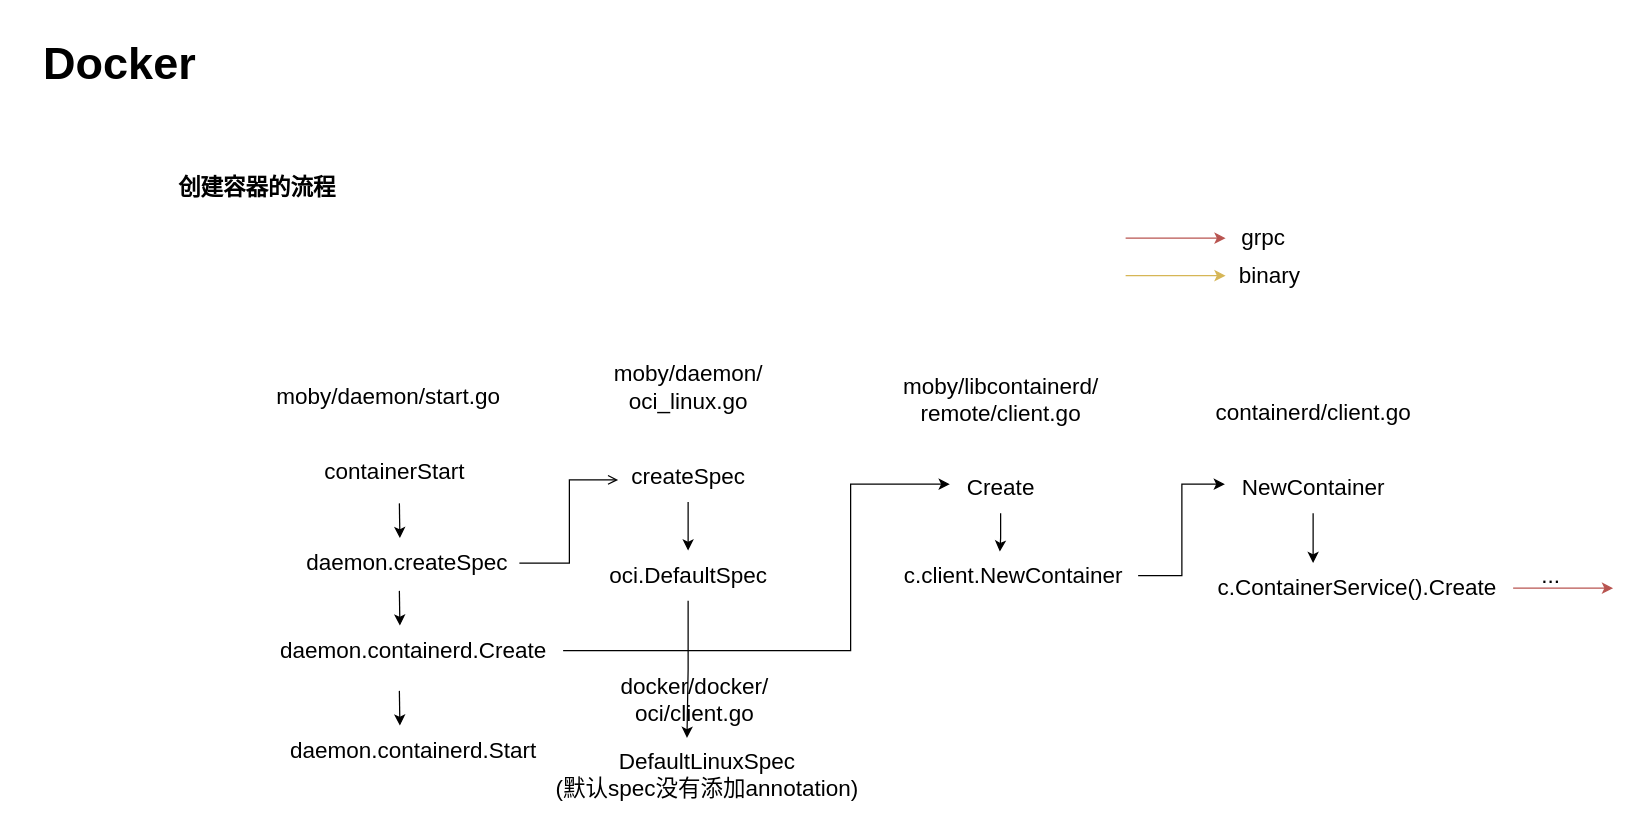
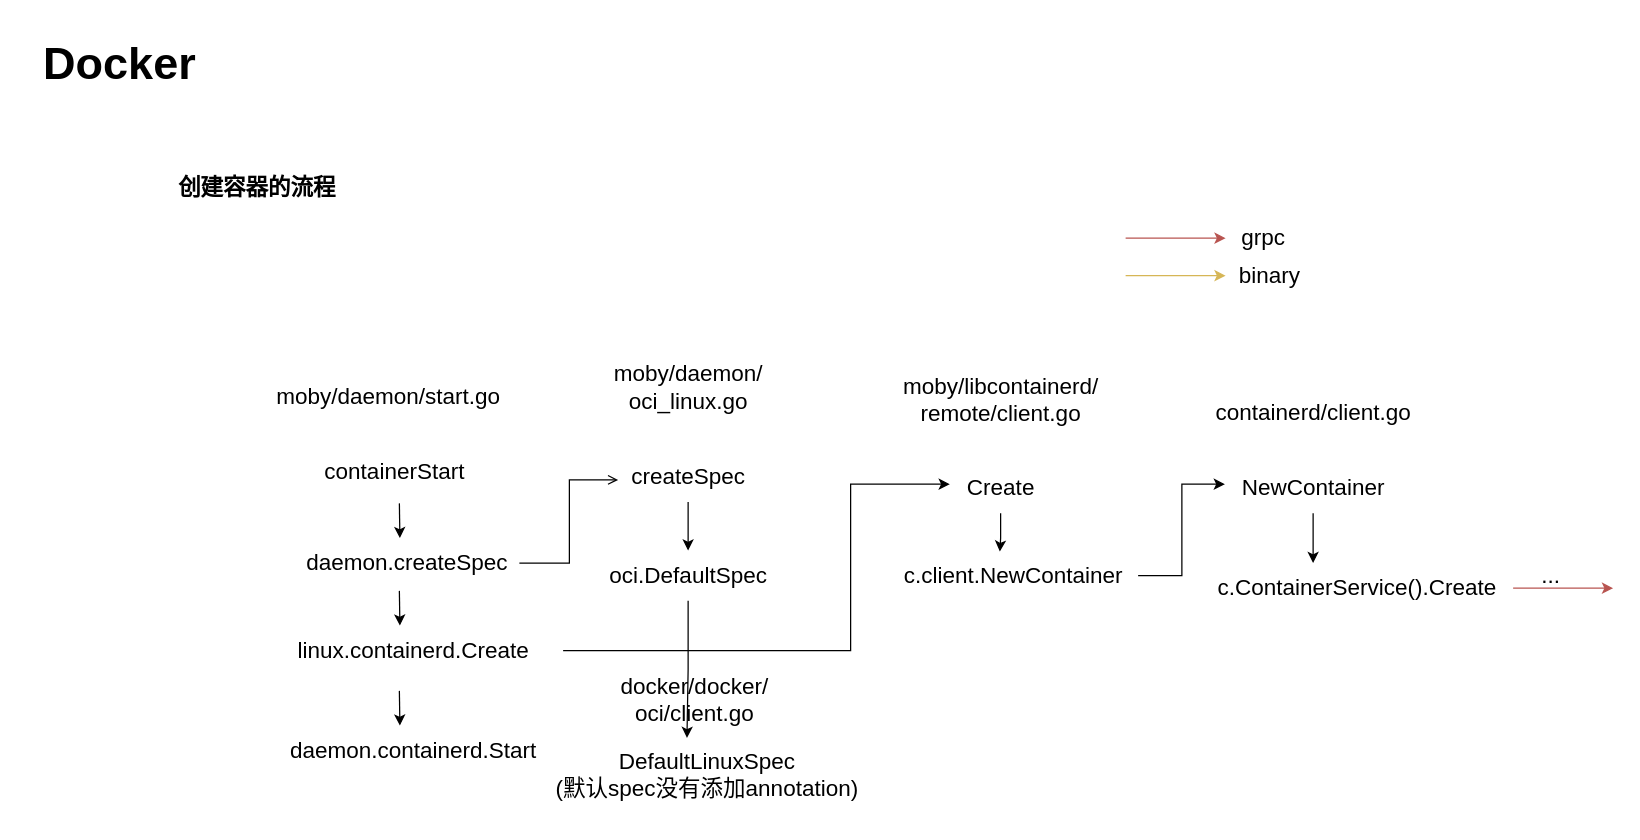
  <mxCell id="0" />
  <mxCell id="1" parent="0" />
  <mxCell id="2" value="&lt;b&gt;&lt;font style=&quot;font-size: 36px;&quot;&gt;&lt;font style=&quot;&quot;&gt;Docke&lt;/font&gt;r&lt;/font&gt;&lt;/b&gt;" style="text;html=1;align=center;verticalAlign=middle;resizable=0;points=[];autosize=1;strokeColor=none;fillColor=none;fontSize=18;" parent="1" vertex="1"><mxGeometry x="20" y="20" width="150" height="60" as="geometry" /></mxCell>
  <mxCell id="3" value="&lt;font style=&quot;font-size: 18px;&quot;&gt;moby/daemon/start.go&lt;/font&gt;" style="text;html=1;align=center;verticalAlign=middle;resizable=0;points=[];autosize=1;strokeColor=none;fillColor=none;fontSize=36;" parent="1" vertex="1"><mxGeometry x="210" y="280" width="200" height="60" as="geometry" /></mxCell>
  <mxCell id="4" value="&lt;font style=&quot;font-size: 18px;&quot;&gt;containerStart&lt;/font&gt;" style="text;html=1;align=center;verticalAlign=middle;resizable=0;points=[];autosize=1;strokeColor=none;fillColor=none;fontSize=36;" parent="1" vertex="1"><mxGeometry x="245" y="340" width="140" height="60" as="geometry" /></mxCell>
  <mxCell id="5" style="edgeStyle=orthogonalEdgeStyle;rounded=0;orthogonalLoop=1;jettySize=auto;html=1;entryX=-0.009;entryY=0.56;entryDx=0;entryDy=0;entryPerimeter=0;fontSize=18;endArrow=open;" parent="1" source="6" target="29" edge="1"><mxGeometry relative="1" as="geometry" /></mxCell>
  <mxCell id="6" value="daemon.createSpec" style="text;html=1;align=center;verticalAlign=middle;resizable=0;points=[];autosize=1;strokeColor=none;fillColor=none;fontSize=18;" parent="1" vertex="1"><mxGeometry x="235" y="430" width="180" height="40" as="geometry" /></mxCell>
  <mxCell id="7" style="edgeStyle=orthogonalEdgeStyle;rounded=0;orthogonalLoop=1;jettySize=auto;html=1;entryX=-0.008;entryY=0.42;entryDx=0;entryDy=0;entryPerimeter=0;fontSize=18;" parent="1" source="8" target="12" edge="1"><mxGeometry relative="1" as="geometry"><Array as="points"><mxPoint x="680" y="520" /><mxPoint x="680" y="387" /></Array></mxGeometry></mxCell>
- <mxCell id="8" value="daemon.containerd.Create" style="text;html=1;align=center;verticalAlign=middle;resizable=0;points=[];autosize=1;strokeColor=none;fillColor=none;fontSize=18;" parent="1" vertex="1"><mxGeometry x="210" y="500" width="240" height="40" as="geometry" /></mxCell>
+ <mxCell id="8" value="linux.containerd.Create" style="text;html=1;align=center;verticalAlign=middle;resizable=0;points=[];autosize=1;strokeColor=none;fillColor=none;fontSize=18;" parent="1" vertex="1"><mxGeometry x="210" y="500" width="240" height="40" as="geometry" /></mxCell>
  <mxCell id="9" value="daemon.containerd.Start" style="text;html=1;align=center;verticalAlign=middle;resizable=0;points=[];autosize=1;strokeColor=none;fillColor=none;fontSize=18;" parent="1" vertex="1"><mxGeometry x="220" y="580" width="220" height="40" as="geometry" /></mxCell>
  <mxCell id="10" value="moby/libcontainerd/&lt;br&gt;remote/client.go" style="text;html=1;align=center;verticalAlign=middle;resizable=0;points=[];autosize=1;strokeColor=none;fillColor=none;fontSize=18;" parent="1" vertex="1"><mxGeometry x="710" y="290" width="180" height="60" as="geometry" /></mxCell>
  <mxCell id="11" style="edgeStyle=orthogonalEdgeStyle;rounded=0;orthogonalLoop=1;jettySize=auto;html=1;entryX=0.447;entryY=0.02;entryDx=0;entryDy=0;entryPerimeter=0;fontSize=18;" parent="1" source="12" target="14" edge="1"><mxGeometry relative="1" as="geometry" /></mxCell>
  <mxCell id="12" value="Create" style="text;html=1;align=center;verticalAlign=middle;resizable=0;points=[];autosize=1;strokeColor=none;fillColor=none;fontSize=18;" parent="1" vertex="1"><mxGeometry x="760" y="370" width="80" height="40" as="geometry" /></mxCell>
  <mxCell id="13" style="edgeStyle=orthogonalEdgeStyle;rounded=0;orthogonalLoop=1;jettySize=auto;html=1;entryX=-0.004;entryY=0.42;entryDx=0;entryDy=0;entryPerimeter=0;fontSize=18;" parent="1" source="14" target="17" edge="1"><mxGeometry relative="1" as="geometry" /></mxCell>
  <mxCell id="14" value="c.client.NewContainer" style="text;html=1;align=center;verticalAlign=middle;resizable=0;points=[];autosize=1;strokeColor=none;fillColor=none;fontSize=18;" parent="1" vertex="1"><mxGeometry x="710" y="440" width="200" height="40" as="geometry" /></mxCell>
  <mxCell id="15" value="containerd/client.go" style="text;html=1;align=center;verticalAlign=middle;resizable=0;points=[];autosize=1;strokeColor=none;fillColor=none;fontSize=18;" parent="1" vertex="1"><mxGeometry x="960" y="310" width="180" height="40" as="geometry" /></mxCell>
  <mxCell id="16" style="edgeStyle=orthogonalEdgeStyle;rounded=0;orthogonalLoop=1;jettySize=auto;html=1;entryX=0.36;entryY=0;entryDx=0;entryDy=0;entryPerimeter=0;fontSize=18;" parent="1" source="17" target="19" edge="1"><mxGeometry relative="1" as="geometry" /></mxCell>
  <mxCell id="17" value="NewContainer" style="text;html=1;align=center;verticalAlign=middle;resizable=0;points=[];autosize=1;strokeColor=none;fillColor=none;fontSize=18;" parent="1" vertex="1"><mxGeometry x="980" y="370" width="140" height="40" as="geometry" /></mxCell>
  <mxCell id="18" style="edgeStyle=orthogonalEdgeStyle;rounded=0;orthogonalLoop=1;jettySize=auto;html=1;fontSize=18;fillColor=#f8cecc;strokeColor=#b85450;" parent="1" source="19" edge="1"><mxGeometry relative="1" as="geometry"><mxPoint x="1290" y="470" as="targetPoint" /></mxGeometry></mxCell>
  <mxCell id="19" value="c.ContainerService().Create" style="text;html=1;align=center;verticalAlign=middle;resizable=0;points=[];autosize=1;strokeColor=none;fillColor=none;fontSize=18;" parent="1" vertex="1"><mxGeometry x="960" y="450" width="250" height="40" as="geometry" /></mxCell>
  <mxCell id="20" style="edgeStyle=orthogonalEdgeStyle;rounded=0;orthogonalLoop=1;jettySize=auto;html=1;entryX=0.419;entryY=-0.055;entryDx=0;entryDy=0;entryPerimeter=0;fontSize=18;" parent="1" edge="1"><mxGeometry relative="1" as="geometry"><mxPoint x="319" y="472.2" as="sourcePoint" /><mxPoint x="319.42" y="500" as="targetPoint" /></mxGeometry></mxCell>
  <mxCell id="21" style="edgeStyle=orthogonalEdgeStyle;rounded=0;orthogonalLoop=1;jettySize=auto;html=1;entryX=0.419;entryY=-0.055;entryDx=0;entryDy=0;entryPerimeter=0;fontSize=18;" parent="1" edge="1"><mxGeometry relative="1" as="geometry"><mxPoint x="319" y="552.2" as="sourcePoint" /><mxPoint x="319.42" y="580" as="targetPoint" /></mxGeometry></mxCell>
  <mxCell id="22" style="edgeStyle=orthogonalEdgeStyle;rounded=0;orthogonalLoop=1;jettySize=auto;html=1;entryX=0.419;entryY=-0.055;entryDx=0;entryDy=0;entryPerimeter=0;fontSize=18;" parent="1" edge="1"><mxGeometry relative="1" as="geometry"><mxPoint x="319" y="402.2" as="sourcePoint" /><mxPoint x="319.42" y="430" as="targetPoint" /></mxGeometry></mxCell>
  <mxCell id="23" value="" style="endArrow=classic;html=1;rounded=0;fontSize=18;fillColor=#f8cecc;strokeColor=#b85450;" parent="1" edge="1"><mxGeometry width="50" height="50" relative="1" as="geometry"><mxPoint x="900" y="190" as="sourcePoint" /><mxPoint x="980" y="190" as="targetPoint" /></mxGeometry></mxCell>
  <mxCell id="24" value="grpc" style="text;html=1;align=center;verticalAlign=middle;resizable=0;points=[];autosize=1;strokeColor=none;fillColor=none;fontSize=18;" parent="1" vertex="1"><mxGeometry x="980" y="170" width="60" height="40" as="geometry" /></mxCell>
  <mxCell id="25" value="" style="endArrow=classic;html=1;rounded=0;fontSize=18;fillColor=#fff2cc;strokeColor=#d6b656;" parent="1" edge="1"><mxGeometry width="50" height="50" relative="1" as="geometry"><mxPoint x="900" y="220" as="sourcePoint" /><mxPoint x="980" y="220" as="targetPoint" /></mxGeometry></mxCell>
  <mxCell id="26" value="binary" style="text;html=1;align=center;verticalAlign=middle;resizable=0;points=[];autosize=1;strokeColor=none;fillColor=none;fontSize=18;" parent="1" vertex="1"><mxGeometry x="980" y="200" width="70" height="40" as="geometry" /></mxCell>
  <mxCell id="27" value="moby/daemon/&lt;br&gt;oci_linux.go" style="text;html=1;align=center;verticalAlign=middle;resizable=0;points=[];autosize=1;strokeColor=none;fillColor=none;fontSize=18;" parent="1" vertex="1"><mxGeometry x="480" y="280" width="140" height="60" as="geometry" /></mxCell>
  <mxCell id="28" style="edgeStyle=orthogonalEdgeStyle;rounded=0;orthogonalLoop=1;jettySize=auto;html=1;fontSize=18;" parent="1" source="29" target="31" edge="1"><mxGeometry relative="1" as="geometry" /></mxCell>
  <mxCell id="29" value="createSpec" style="text;html=1;align=center;verticalAlign=middle;resizable=0;points=[];autosize=1;strokeColor=none;fillColor=none;fontSize=18;" parent="1" vertex="1"><mxGeometry x="495" y="361" width="110" height="40" as="geometry" /></mxCell>
  <mxCell id="30" style="edgeStyle=orthogonalEdgeStyle;rounded=0;orthogonalLoop=1;jettySize=auto;html=1;entryX=0.441;entryY=-0.003;entryDx=0;entryDy=0;entryPerimeter=0;fontSize=18;" parent="1" source="31" target="33" edge="1"><mxGeometry relative="1" as="geometry" /></mxCell>
  <mxCell id="31" value="oci.DefaultSpec" style="text;html=1;align=center;verticalAlign=middle;resizable=0;points=[];autosize=1;strokeColor=none;fillColor=none;fontSize=18;" parent="1" vertex="1"><mxGeometry x="475" y="440" width="150" height="40" as="geometry" /></mxCell>
  <mxCell id="32" value="docker/docker/&lt;br&gt;oci/client.go" style="text;html=1;align=center;verticalAlign=middle;resizable=0;points=[];autosize=1;strokeColor=none;fillColor=none;fontSize=18;" parent="1" vertex="1"><mxGeometry x="485" y="530" width="140" height="60" as="geometry" /></mxCell>
  <mxCell id="33" value="DefaultLinuxSpec&lt;br&gt;(默认spec没有添加annotation)" style="text;html=1;align=center;verticalAlign=middle;resizable=0;points=[];autosize=1;strokeColor=none;fillColor=none;fontSize=18;" parent="1" vertex="1"><mxGeometry x="430" y="590" width="270" height="60" as="geometry" /></mxCell>
  <mxCell id="34" value="..." style="text;html=1;align=center;verticalAlign=middle;resizable=0;points=[];autosize=1;strokeColor=none;fillColor=none;fontSize=18;" parent="1" vertex="1"><mxGeometry x="1220" y="440" width="40" height="40" as="geometry" /></mxCell>
  <mxCell id="35" value="&lt;b&gt;&lt;font style=&quot;font-size: 18px;&quot;&gt;创建容器的流程&lt;/font&gt;&lt;/b&gt;" style="text;html=1;align=center;verticalAlign=middle;resizable=0;points=[];autosize=1;strokeColor=none;fillColor=none;" parent="1" vertex="1"><mxGeometry x="130" y="130" width="150" height="40" as="geometry" /></mxCell>
